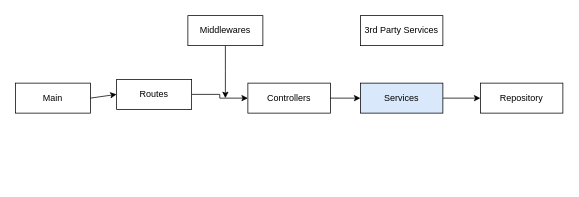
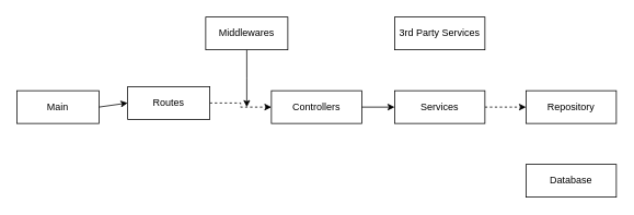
  <mxCell id="0" />
  <mxCell id="1" parent="0" />
- <mxCell id="2" value="" style="edgeStyle=orthogonalEdgeStyle;rounded=0;orthogonalLoop=1;jettySize=auto;html=1;" edge="1" parent="1" source="3" target="4"><mxGeometry relative="1" as="geometry" /></mxCell>
+ <mxCell id="2" value="" style="edgeStyle=orthogonalEdgeStyle;rounded=0;orthogonalLoop=1;jettySize=auto;html=1;dashed=1;" edge="1" parent="1" source="3" target="4"><mxGeometry relative="1" as="geometry" /></mxCell>
  <mxCell id="3" value="Routes" style="rounded=0;whiteSpace=wrap;html=1;" vertex="1" parent="1"><mxGeometry x="155" y="105" width="100" height="40" as="geometry" /></mxCell>
  <mxCell id="4" value="Controllers" style="rounded=0;whiteSpace=wrap;html=1;" vertex="1" parent="1"><mxGeometry x="330" y="110" width="110" height="40" as="geometry" /></mxCell>
  <mxCell id="5" value="Main" style="rounded=0;whiteSpace=wrap;html=1;" vertex="1" parent="1"><mxGeometry x="20" y="110" width="100" height="40" as="geometry" /></mxCell>
  <mxCell id="6" style="edgeStyle=orthogonalEdgeStyle;rounded=0;orthogonalLoop=1;jettySize=auto;html=1;exitX=0.5;exitY=1;exitDx=0;exitDy=0;" edge="1" parent="1" source="7"><mxGeometry relative="1" as="geometry"><mxPoint x="300" y="130" as="targetPoint" /></mxGeometry></mxCell>
  <mxCell id="7" value="Middlewares" style="rounded=0;whiteSpace=wrap;html=1;" vertex="1" parent="1"><mxGeometry x="250" y="20" width="100" height="40" as="geometry" /></mxCell>
- <mxCell id="8" value="" style="edgeStyle=orthogonalEdgeStyle;rounded=0;orthogonalLoop=1;jettySize=auto;html=1;" edge="1" parent="1" source="9" target="10"><mxGeometry relative="1" as="geometry" /></mxCell>
- <mxCell id="9" value="Services" style="rounded=0;whiteSpace=wrap;html=1;fillColor=#dae8fc;" vertex="1" parent="1"><mxGeometry x="480" y="110" width="110" height="40" as="geometry" /></mxCell>
+ <mxCell id="8" value="" style="edgeStyle=orthogonalEdgeStyle;rounded=0;orthogonalLoop=1;jettySize=auto;html=1;dashed=1;" edge="1" parent="1" source="9" target="10"><mxGeometry relative="1" as="geometry" /></mxCell>
+ <mxCell id="9" value="Services" style="rounded=0;whiteSpace=wrap;html=1;" vertex="1" parent="1"><mxGeometry x="480" y="110" width="110" height="40" as="geometry" /></mxCell>
  <mxCell id="10" value="Repository" style="rounded=0;whiteSpace=wrap;html=1;" vertex="1" parent="1"><mxGeometry x="640" y="110" width="110" height="40" as="geometry" /></mxCell>
+ <mxCell id="11" value="Database" style="rounded=0;whiteSpace=wrap;html=1;" vertex="1" parent="1"><mxGeometry x="640" y="200" width="110" height="40" as="geometry" /></mxCell>
  <mxCell id="12" value="3rd Party Services" style="rounded=0;whiteSpace=wrap;html=1;" vertex="1" parent="1"><mxGeometry x="480" y="20" width="110" height="40" as="geometry" /></mxCell>
  <mxCell id="13" value="" style="endArrow=classic;html=1;rounded=0;entryX=0;entryY=0.5;entryDx=0;entryDy=0;" edge="1" parent="1" target="3"><mxGeometry width="50" height="50" relative="1" as="geometry"><mxPoint x="120" y="130" as="sourcePoint" /><mxPoint x="170" y="80" as="targetPoint" /></mxGeometry></mxCell>
  <mxCell id="14" value="" style="endArrow=classic;html=1;rounded=0;exitX=1;exitY=0.5;exitDx=0;exitDy=0;entryX=0;entryY=0.5;entryDx=0;entryDy=0;" edge="1" parent="1" source="4" target="9"><mxGeometry width="50" height="50" relative="1" as="geometry"><mxPoint x="530" y="200" as="sourcePoint" /><mxPoint x="580" y="150" as="targetPoint" /></mxGeometry></mxCell>
